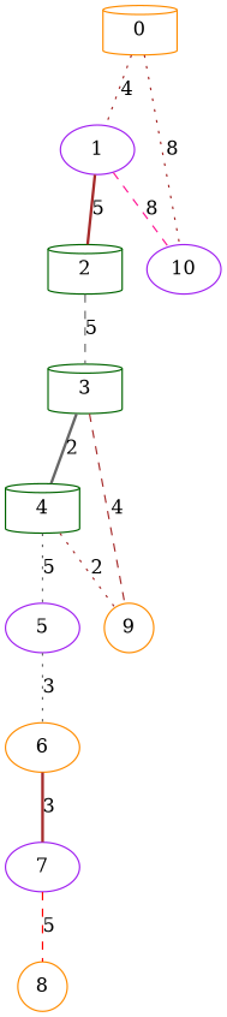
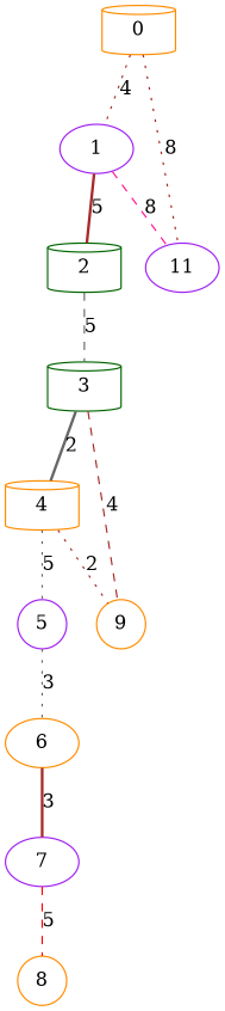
  graph {
    node [color=darkorange shape=ellipse weight=1]
    edge [color=brown style=dotted]
    0 [shape=cylinder]
    1 [color=purple]
-   10 [color=purple weight=4]
+   10 [color=purple weight=4 label=11]
    2 [color=darkgreen shape=cylinder]
    3 [color=darkgreen shape=cylinder]
-   4 [color=darkgreen shape=cylinder]
+   4 [shape=cylinder]
    9 [shape=circle]
-   5 [color=purple]
+   5 [color=purple shape=circle]
    6
    7 [color=purple]
    8 [shape=circle]
    0 -- 1 [label=4]
    0 -- 10 [label=8]
    1 -- 10 [color=deeppink label=8 style=dashed]
    1 -- 2 [label=5 style=bold]
    2 -- 3 [color=gray40 label=5 style=dashed]
    3 -- 4 [color=gray40 label=2 style=bold]
    3 -- 9 [label=4 style=dashed]
    4 -- 9 [label=2]
    4 -- 5 [color=gray40 label=5]
    5 -- 6 [color=gray40 label=3]
    6 -- 7 [label=3 style=bold]
    7 -- 8 [color=red label=5 style=dashed]
  }
